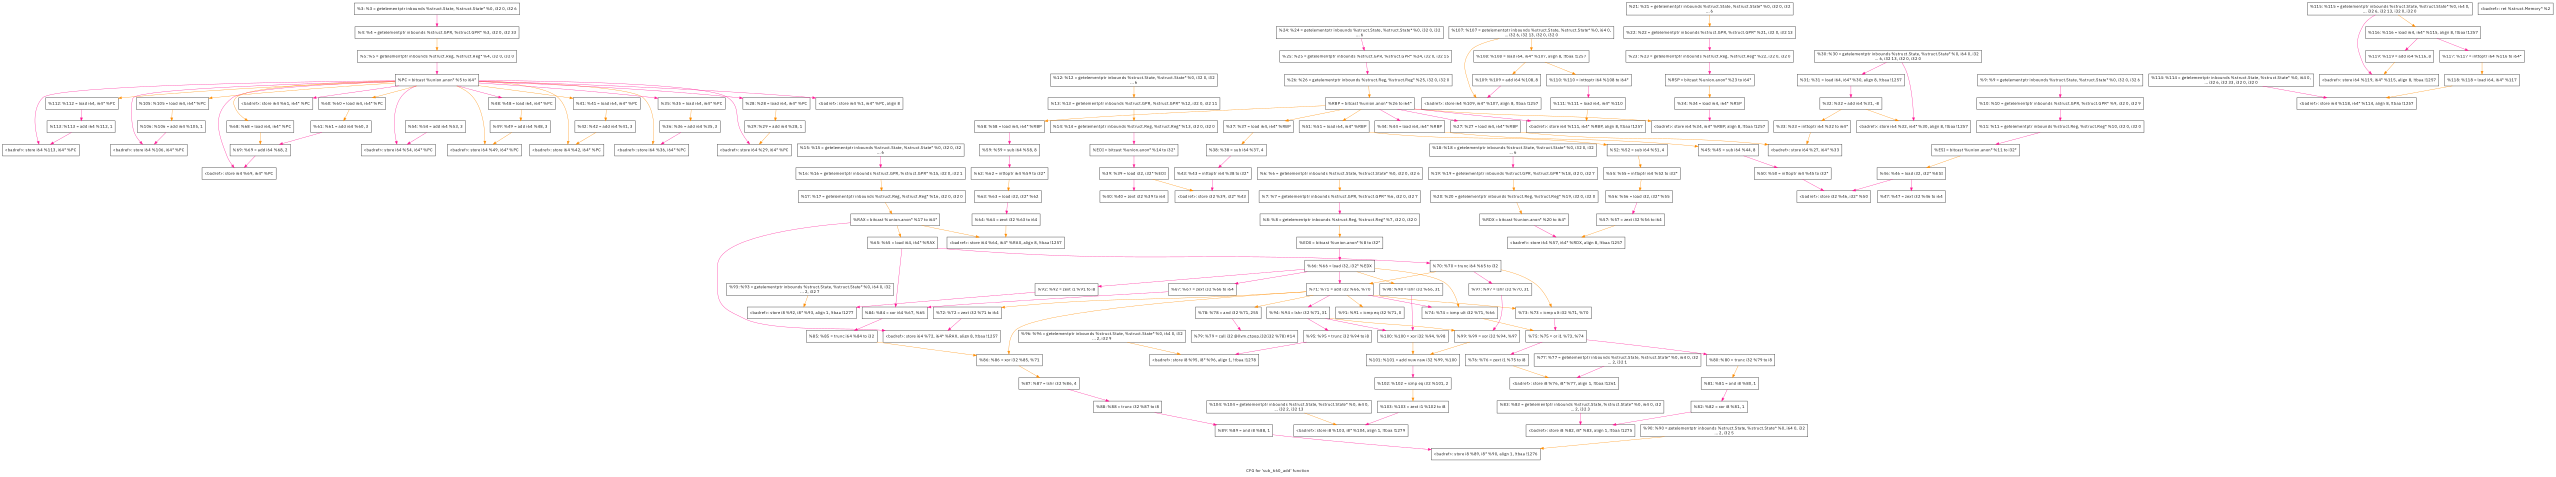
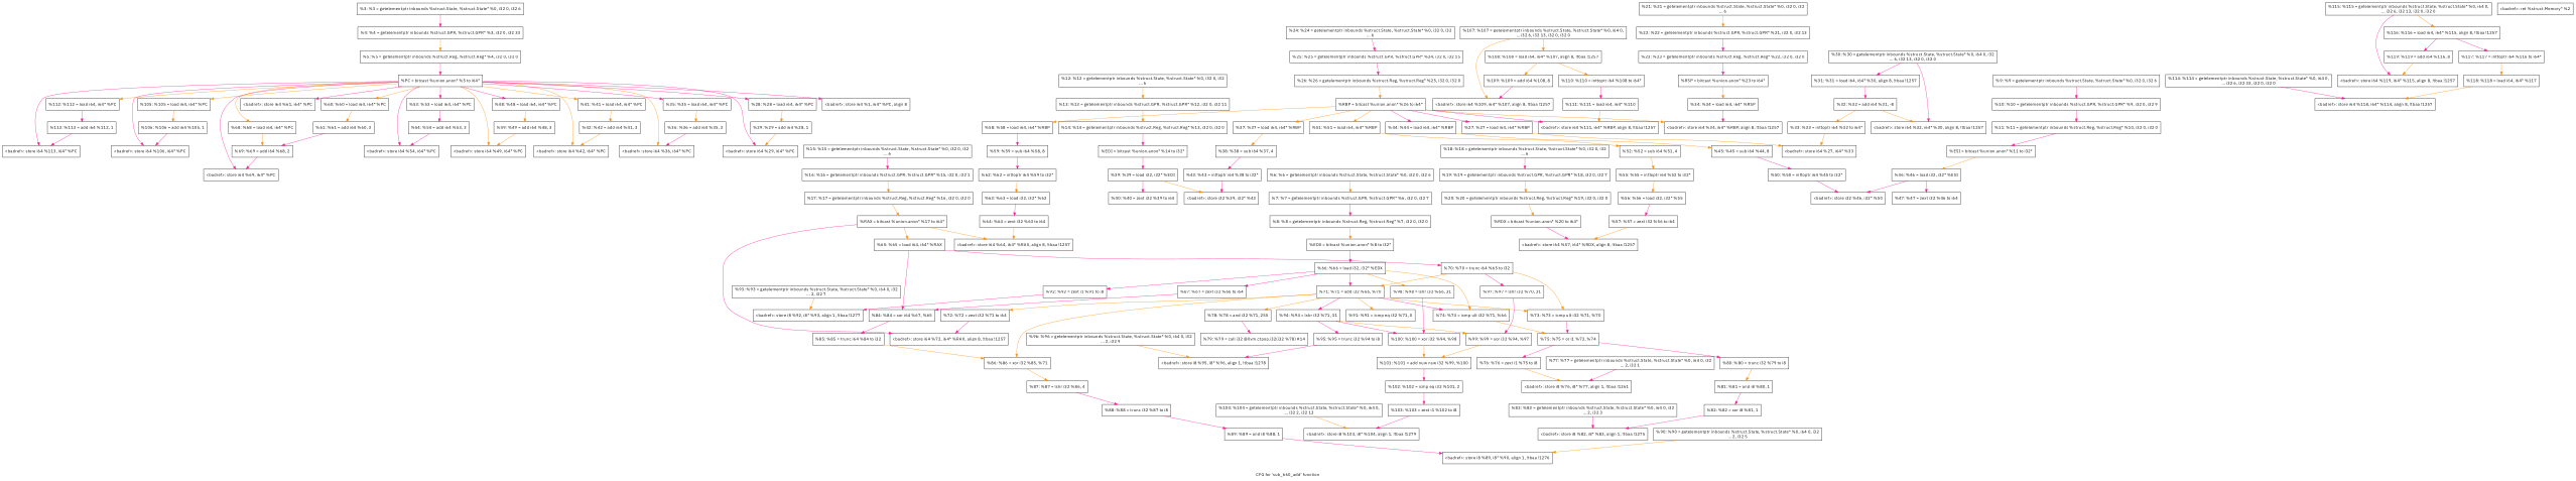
  digraph {
    fontname="IBM Plex Sans"
    label="CFG for 'sub_660_add' function"
    node [fontname="IBM Plex Sans" shape=record]
    edge [color=deeppink fontname="IBM Plex Sans"]
    n1 [label="{%3:  %3 = getelementptr inbounds %struct.State, %struct.State* %0, i32 0, i32 6}"]
    n2 [label="{%4:  %4 = getelementptr inbounds %struct.GPR, %struct.GPR* %3, i32 0, i32 33}"]
    n3 [label="{%5:  %5 = getelementptr inbounds %struct.Reg, %struct.Reg* %4, i32 0, i32 0}"]
    n4 [label="{  %PC = bitcast %union.anon* %5 to i64*}"]
    n5 [label="{\<badref\>:  store i64 %113, i64* %PC}"]
    n6 [label="{%112:  %112 = load i64, i64* %PC}"]
    n7 [label="{\<badref\>:  store i64 %106, i64* %PC}"]
    n8 [label="{%105:  %105 = load i64, i64* %PC}"]
    n9 [label="{\<badref\>:  store i64 %69, i64* %PC}"]
    n10 [label="{%68:  %68 = load i64, i64* %PC}"]
    n11 [label="{\<badref\>:  store i64 %61, i64* %PC}"]
    n12 [label="{%60:  %60 = load i64, i64* %PC}"]
    n13 [label="{\<badref\>:  store i64 %54, i64* %PC}"]
+   n14 [label="{%53:  %53 = load i64, i64* %PC}"]
    n15 [label="{\<badref\>:  store i64 %49, i64* %PC}"]
    n16 [label="{%48:  %48 = load i64, i64* %PC}"]
    n17 [label="{\<badref\>:  store i64 %42, i64* %PC}"]
    n18 [label="{%41:  %41 = load i64, i64* %PC}"]
    n19 [label="{\<badref\>:  store i64 %36, i64* %PC}"]
    n20 [label="{%35:  %35 = load i64, i64* %PC}"]
    n21 [label="{\<badref\>:  store i64 %29, i64* %PC}"]
    n22 [label="{%28:  %28 = load i64, i64* %PC}"]
    n23 [label="{\<badref\>:  store i64 %1, i64* %PC, align 8}"]
    n24 [label="{%113:  %113 = add i64 %112, 1}"]
    n25 [label="{%106:  %106 = add i64 %105, 1}"]
    n26 [label="{%69:  %69 = add i64 %68, 2}"]
    n27 [label="{%61:  %61 = add i64 %60, 3}"]
    n28 [label="{%54:  %54 = add i64 %53, 3}"]
    n29 [label="{%49:  %49 = add i64 %48, 3}"]
    n30 [label="{%42:  %42 = add i64 %41, 3}"]
    n31 [label="{%36:  %36 = add i64 %35, 3}"]
    n32 [label="{%29:  %29 = add i64 %28, 1}"]
    n33 [label="{%6:  %6 = getelementptr inbounds %struct.State, %struct.State* %0, i32 0, i32 6}"]
    n34 [label="{%7:  %7 = getelementptr inbounds %struct.GPR, %struct.GPR* %6, i32 0, i32 7}"]
    n35 [label="{%8:  %8 = getelementptr inbounds %struct.Reg, %struct.Reg* %7, i32 0, i32 0}"]
    n36 [label="{  %EDX = bitcast %union.anon* %8 to i32*}"]
    n37 [label="{%66:  %66 = load i32, i32* %EDX}"]
    n38 [label="{%98:  %98 = lshr i32 %66, 31}"]
    n39 [label="{%74:  %74 = icmp ult i32 %71, %66}"]
    n40 [label="{%71:  %71 = add i32 %66, %70}"]
    n41 [label="{%67:  %67 = zext i32 %66 to i64}"]
    n42 [label="{%92:  %92 = zext i1 %91 to i8}"]
    n43 [label="{%100:  %100 = xor i32 %94, %98}"]
    n44 [label="{%75:  %75 = or i1 %73, %74}"]
    n45 [label="{%73:  %73 = icmp ult i32 %71, %70}"]
    n46 [label="{%94:  %94 = lshr i32 %71, 31}"]
    n47 [label="{%91:  %91 = icmp eq i32 %71, 0}"]
    n48 [label="{%86:  %86 = xor i32 %85, %71}"]
    n49 [label="{%78:  %78 = and i32 %71, 255}"]
    n50 [label="{%72:  %72 = zext i32 %71 to i64}"]
    n51 [label="{%84:  %84 = xor i64 %67, %65}"]
    n52 [label="{%9:  %9 = getelementptr inbounds %struct.State, %struct.State* %0, i32 0, i32 6}"]
    n53 [label="{%10:  %10 = getelementptr inbounds %struct.GPR, %struct.GPR* %9, i32 0, i32 9}"]
    n54 [label="{%11:  %11 = getelementptr inbounds %struct.Reg, %struct.Reg* %10, i32 0, i32 0}"]
    n55 [label="{  %ESI = bitcast %union.anon* %11 to i32*}"]
    n56 [label="{%46:  %46 = load i32, i32* %ESI}"]
    n57 [label="{\<badref\>:  store i32 %46, i32* %50}"]
    n58 [label="{%47:  %47 = zext i32 %46 to i64}"]
    n59 [label="{%12:  %12 = getelementptr inbounds %struct.State, %struct.State* %0, i32 0, i32\l... 6}"]
    n60 [label="{%13:  %13 = getelementptr inbounds %struct.GPR, %struct.GPR* %12, i32 0, i32 11}"]
    n61 [label="{%14:  %14 = getelementptr inbounds %struct.Reg, %struct.Reg* %13, i32 0, i32 0}"]
    n62 [label="{  %EDI = bitcast %union.anon* %14 to i32*}"]
    n63 [label="{%39:  %39 = load i32, i32* %EDI}"]
    n64 [label="{\<badref\>:  store i32 %39, i32* %43}"]
    n65 [label="{%40:  %40 = zext i32 %39 to i64}"]
    n66 [label="{%15:  %15 = getelementptr inbounds %struct.State, %struct.State* %0, i32 0, i32\l... 6}"]
    n67 [label="{%16:  %16 = getelementptr inbounds %struct.GPR, %struct.GPR* %15, i32 0, i32 1}"]
    n68 [label="{%17:  %17 = getelementptr inbounds %struct.Reg, %struct.Reg* %16, i32 0, i32 0}"]
    n69 [label="{  %RAX = bitcast %union.anon* %17 to i64*}"]
    n70 [label="{\<badref\>:  store i64 %72, i64* %RAX, align 8, !tbaa !1257}"]
    n71 [label="{%65:  %65 = load i64, i64* %RAX}"]
    n72 [label="{\<badref\>:  store i64 %64, i64* %RAX, align 8, !tbaa !1257}"]
    n73 [label="{%70:  %70 = trunc i64 %65 to i32}"]
    n74 [label="{%85:  %85 = trunc i64 %84 to i32}"]
    n75 [label="{%97:  %97 = lshr i32 %70, 31}"]
    n76 [label="{%18:  %18 = getelementptr inbounds %struct.State, %struct.State* %0, i32 0, i32\l... 6}"]
    n77 [label="{%19:  %19 = getelementptr inbounds %struct.GPR, %struct.GPR* %18, i32 0, i32 7}"]
    n78 [label="{%20:  %20 = getelementptr inbounds %struct.Reg, %struct.Reg* %19, i32 0, i32 0}"]
    n79 [label="{  %RDX = bitcast %union.anon* %20 to i64*}"]
    n80 [label="{\<badref\>:  store i64 %57, i64* %RDX, align 8, !tbaa !1257}"]
    n81 [label="{%21:  %21 = getelementptr inbounds %struct.State, %struct.State* %0, i32 0, i32\l... 6}"]
    n82 [label="{%22:  %22 = getelementptr inbounds %struct.GPR, %struct.GPR* %21, i32 0, i32 13}"]
    n83 [label="{%23:  %23 = getelementptr inbounds %struct.Reg, %struct.Reg* %22, i32 0, i32 0}"]
    n84 [label="{  %RSP = bitcast %union.anon* %23 to i64*}"]
    n85 [label="{%34:  %34 = load i64, i64* %RSP}"]
    n86 [label="{\<badref\>:  store i64 %34, i64* %RBP, align 8, !tbaa !1257}"]
    n87 [label="{%24:  %24 = getelementptr inbounds %struct.State, %struct.State* %0, i32 0, i32\l... 6}"]
    n88 [label="{%25:  %25 = getelementptr inbounds %struct.GPR, %struct.GPR* %24, i32 0, i32 15}"]
    n89 [label="{%26:  %26 = getelementptr inbounds %struct.Reg, %struct.Reg* %25, i32 0, i32 0}"]
    n90 [label="{  %RBP = bitcast %union.anon* %26 to i64*}"]
    n91 [label="{\<badref\>:  store i64 %111, i64* %RBP, align 8, !tbaa !1257}"]
    n92 [label="{%58:  %58 = load i64, i64* %RBP}"]
    n93 [label="{%51:  %51 = load i64, i64* %RBP}"]
    n94 [label="{%44:  %44 = load i64, i64* %RBP}"]
    n95 [label="{%37:  %37 = load i64, i64* %RBP}"]
    n96 [label="{%27:  %27 = load i64, i64* %RBP}"]
    n97 [label="{%59:  %59 = sub i64 %58, 8}"]
    n98 [label="{%52:  %52 = sub i64 %51, 4}"]
    n99 [label="{%45:  %45 = sub i64 %44, 8}"]
    n100 [label="{%38:  %38 = sub i64 %37, 4}"]
    n101 [label="{\<badref\>:  store i64 %27, i64* %33}"]
    n102 [label="{%62:  %62 = inttoptr i64 %59 to i32*}"]
    n103 [label="{%55:  %55 = inttoptr i64 %52 to i32*}"]
    n104 [label="{%50:  %50 = inttoptr i64 %45 to i32*}"]
    n105 [label="{%43:  %43 = inttoptr i64 %38 to i32*}"]
    n106 [label="{%30:  %30 = getelementptr inbounds %struct.State, %struct.State* %0, i64 0, i32\l... 6, i32 13, i32 0, i32 0}"]
    n107 [label="{\<badref\>:  store i64 %32, i64* %30, align 8, !tbaa !1257}"]
    n108 [label="{%31:  %31 = load i64, i64* %30, align 8, !tbaa !1257}"]
    n109 [label="{%32:  %32 = add i64 %31, -8}"]
    n110 [label="{%33:  %33 = inttoptr i64 %32 to i64*}"]
    n111 [label="{%56:  %56 = load i32, i32* %55}"]
    n112 [label="{%57:  %57 = zext i32 %56 to i64}"]
    n113 [label="{%63:  %63 = load i32, i32* %62}"]
    n114 [label="{%64:  %64 = zext i32 %63 to i64}"]
    n115 [label="{%99:  %99 = xor i32 %94, %97}"]
    n116 [label="{%101:  %101 = add nuw nsw i32 %99, %100}"]
    n117 [label="{%76:  %76 = zext i1 %75 to i8}"]
    n118 [label="{%80:  %80 = trunc i32 %79 to i8}"]
    n119 [label="{%95:  %95 = trunc i32 %94 to i8}"]
    n120 [label="{%87:  %87 = lshr i32 %86, 4}"]
    n121 [label="{%79:  %79 = call i32 @llvm.ctpop.i32(i32 %78) #14}"]
    n122 [label="{\<badref\>:  store i8 %95, i8* %96, align 1, !tbaa !1278}"]
    n123 [label="{\<badref\>:  store i8 %92, i8* %93, align 1, !tbaa !1277}"]
    n124 [label="{%88:  %88 = trunc i32 %87 to i8}"]
    n125 [label="{\<badref\>:  store i8 %76, i8* %77, align 1, !tbaa !1261}"]
    n126 [label="{%77:  %77 = getelementptr inbounds %struct.State, %struct.State* %0, i64 0, i32\l... 2, i32 1}"]
    n127 [label="{%81:  %81 = and i8 %80, 1}"]
    n128 [label="{%82:  %82 = xor i8 %81, 1}"]
    n129 [label="{\<badref\>:  store i8 %82, i8* %83, align 1, !tbaa !1275}"]
    n130 [label="{%83:  %83 = getelementptr inbounds %struct.State, %struct.State* %0, i64 0, i32\l... 2, i32 3}"]
    n131 [label="{%89:  %89 = and i8 %88, 1}"]
    n132 [label="{\<badref\>:  store i8 %89, i8* %90, align 1, !tbaa !1276}"]
    n133 [label="{%90:  %90 = getelementptr inbounds %struct.State, %struct.State* %0, i64 0, i32\l... 2, i32 5}"]
    n134 [label="{%93:  %93 = getelementptr inbounds %struct.State, %struct.State* %0, i64 0, i32\l... 2, i32 7}"]
    n135 [label="{%102:  %102 = icmp eq i32 %101, 2}"]
    n136 [label="{%96:  %96 = getelementptr inbounds %struct.State, %struct.State* %0, i64 0, i32\l... 2, i32 9}"]
    n137 [label="{%103:  %103 = zext i1 %102 to i8}"]
    n138 [label="{\<badref\>:  store i8 %103, i8* %104, align 1, !tbaa !1279}"]
    n139 [label="{%104:  %104 = getelementptr inbounds %struct.State, %struct.State* %0, i64 0,\l... i32 2, i32 13}"]
    n140 [label="{%107:  %107 = getelementptr inbounds %struct.State, %struct.State* %0, i64 0,\l... i32 6, i32 13, i32 0, i32 0}"]
    n141 [label="{\<badref\>:  store i64 %109, i64* %107, align 8, !tbaa !1257}"]
    n142 [label="{%108:  %108 = load i64, i64* %107, align 8, !tbaa !1257}"]
    n143 [label="{%110:  %110 = inttoptr i64 %108 to i64*}"]
    n144 [label="{%109:  %109 = add i64 %108, 8}"]
    n145 [label="{%111:  %111 = load i64, i64* %110}"]
    n146 [label="{%114:  %114 = getelementptr inbounds %struct.State, %struct.State* %0, i64 0,\l... i32 6, i32 33, i32 0, i32 0}"]
    n147 [label="{\<badref\>:  store i64 %118, i64* %114, align 8, !tbaa !1257}"]
    n148 [label="{%115:  %115 = getelementptr inbounds %struct.State, %struct.State* %0, i64 0,\l... i32 6, i32 13, i32 0, i32 0}"]
    n149 [label="{\<badref\>:  store i64 %119, i64* %115, align 8, !tbaa !1257}"]
    n150 [label="{%116:  %116 = load i64, i64* %115, align 8, !tbaa !1257}"]
    n151 [label="{%119:  %119 = add i64 %116, 8}"]
    n152 [label="{%117:  %117 = inttoptr i64 %116 to i64*}"]
    n153 [label="{%118:  %118 = load i64, i64* %117}"]
    n154 [label="{\<badref\>:  ret %struct.Memory* %2}"]
    n1 -> n2
    n2 -> n3 [color=darkorange]
    n3 -> n4
    n4 -> n5
    n4 -> n6 [color=darkorange]
    n4 -> n7
    n4 -> n8 [color=darkorange]
    n4 -> n9
    n4 -> n10 [color=darkorange]
    n4 -> n11
    n4 -> n12 [color=darkorange]
    n4 -> n13
+   n4 -> n14
    n4 -> n15 [color=darkorange]
    n4 -> n16
    n4 -> n17 [color=darkorange]
    n4 -> n18 [color=darkorange]
    n4 -> n19 [color=darkorange]
    n4 -> n20
    n4 -> n21
    n4 -> n22
    n4 -> n23
    n6 -> n24
    n8 -> n25 [color=darkorange]
    n10 -> n26 [color=darkorange]
    n12 -> n27 [color=darkorange]
+   n14 -> n28
    n16 -> n29 [color=darkorange]
    n18 -> n30 [color=darkorange]
    n20 -> n31 [color=darkorange]
    n22 -> n32 [color=darkorange]
    n24 -> n5
    n25 -> n7
    n26 -> n9
    n27 -> n26
    n28 -> n13
    n29 -> n15 [color=darkorange]
    n30 -> n17 [color=darkorange]
    n31 -> n19
    n32 -> n21 [color=darkorange]
    n33 -> n34 [color=darkorange]
    n34 -> n35
    n35 -> n36 [color=darkorange]
    n36 -> n37
    n37 -> n38 [color=darkorange]
    n37 -> n39 [color=darkorange]
    n37 -> n40
    n37 -> n41
    n37 -> n42
    n38 -> n43
    n39 -> n44 [color=darkorange]
    n40 -> n39
    n40 -> n45 [color=darkorange]
    n40 -> n46
    n40 -> n47 [color=darkorange]
    n40 -> n48 [color=darkorange]
    n40 -> n49 [color=darkorange]
    n40 -> n50 [color=darkorange]
    n41 -> n51
    n42 -> n123
    n43 -> n116 [color=darkorange]
    n44 -> n117
    n44 -> n118
    n45 -> n44
    n46 -> n43
    n46 -> n115 [color=darkorange]
    n46 -> n119
    n48 -> n120 [color=darkorange]
    n49 -> n121
    n50 -> n70
    n51 -> n74
    n52 -> n53
    n53 -> n54
    n54 -> n55
    n55 -> n56 [color=darkorange]
    n56 -> n57
    n56 -> n58
    n59 -> n60 [color=darkorange]
    n60 -> n61 [color=darkorange]
    n61 -> n62
    n62 -> n63
    n63 -> n64 [color=darkorange]
    n63 -> n65
    n66 -> n67
    n67 -> n68 [color=darkorange]
    n68 -> n69 [color=darkorange]
    n69 -> n70
    n69 -> n71 [color=darkorange]
    n69 -> n72 [color=darkorange]
    n71 -> n51
    n71 -> n73
    n73 -> n40 [color=darkorange]
    n73 -> n45 [color=darkorange]
    n73 -> n75
    n74 -> n48 [color=darkorange]
    n75 -> n115
    n76 -> n77
    n77 -> n78 [color=darkorange]
    n78 -> n79 [color=darkorange]
    n79 -> n80
    n81 -> n82 [color=darkorange]
    n82 -> n83
    n83 -> n84
    n84 -> n85 [color=darkorange]
    n85 -> n86
    n87 -> n88
    n88 -> n89
    n89 -> n90 [color=darkorange]
    n90 -> n86 [color=darkorange]
    n90 -> n91
    n90 -> n92 [color=darkorange]
    n90 -> n93 [color=darkorange]
    n90 -> n94
    n90 -> n95 [color=darkorange]
    n90 -> n96
    n92 -> n97
    n93 -> n98 [color=darkorange]
    n94 -> n99 [color=darkorange]
    n95 -> n100 [color=darkorange]
    n96 -> n101 [color=darkorange]
    n97 -> n102
    n98 -> n103 [color=darkorange]
    n99 -> n104
    n100 -> n105
    n102 -> n113 [color=darkorange]
    n103 -> n111 [color=darkorange]
    n104 -> n57
    n105 -> n64
    n106 -> n107
    n106 -> n108
    n108 -> n109
    n109 -> n107 [color=darkorange]
    n109 -> n110 [color=darkorange]
    n110 -> n101 [color=darkorange]
    n111 -> n112
    n112 -> n80 [color=darkorange]
    n113 -> n114
    n114 -> n72 [color=darkorange]
    n115 -> n116 [color=darkorange]
    n116 -> n135
    n117 -> n125 [color=darkorange]
    n118 -> n127 [color=darkorange]
    n119 -> n122
    n120 -> n124
    n124 -> n131
    n126 -> n125
    n127 -> n128
    n128 -> n129
    n130 -> n129
    n131 -> n132
    n133 -> n132 [color=darkorange]
    n134 -> n123 [color=darkorange]
-   n135 -> n137 [color=darkorange]
+   n135 -> n137
    n136 -> n122 [color=darkorange]
    n137 -> n138
    n139 -> n138 [color=darkorange]
    n140 -> n141 [color=darkorange]
    n140 -> n142 [color=darkorange]
    n142 -> n143 [color=darkorange]
    n142 -> n144 [color=darkorange]
    n143 -> n145
    n144 -> n141
    n145 -> n91 [color=darkorange]
    n146 -> n147
    n148 -> n149
    n148 -> n150 [color=darkorange]
    n150 -> n151
    n150 -> n152
    n151 -> n149 [color=darkorange]
    n152 -> n153 [color=darkorange]
    n153 -> n147 [color=darkorange]
  }
